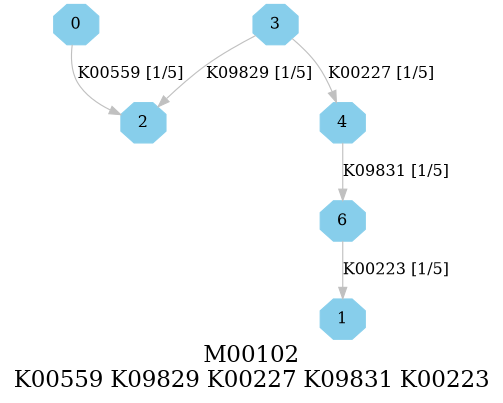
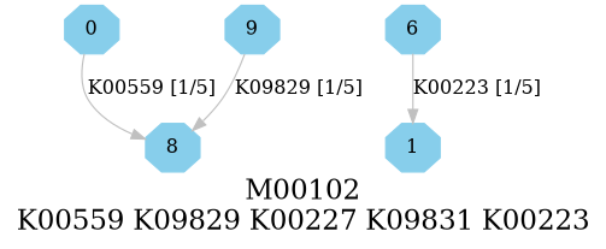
  digraph {
    fontsize=20
    label="M00102\nK00559 K09829 K00227 K09831 K00223"
    node [color=skyblue shape=octagon style=filled]
    edge [color=grey]
    0 [height=.3 width=.3]
    1 [height=.3 width=.3]
-   2 [height=.3 width=.3]
-   3 [height=.3 width=.3]
-   4 [height=.3 width=.3]
+   2 [height=.3 width=.3 label=8]
+   3 [height=.3 width=.3 label=9]
    n6 [height=.3 label=6 width=.3]
    subgraph sub_1 {
      0
      1
      2
      3
-     4
      n6
    }
    0 -> 2 [label="K00559 [1/5]"]
    3 -> 2 [label="K09829 [1/5]"]
-   3 -> 4 [label="K00227 [1/5]"]
-   4 -> n6 [label="K09831 [1/5]"]
    n6 -> 1 [label="K00223 [1/5]"]
  }
